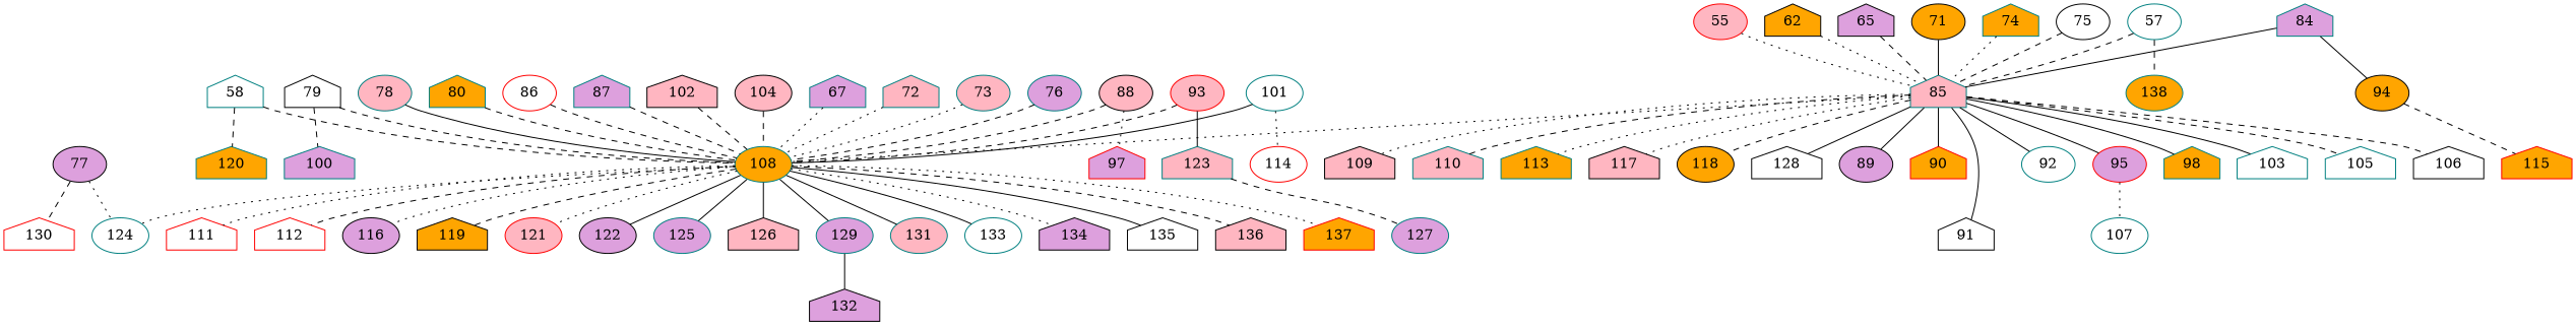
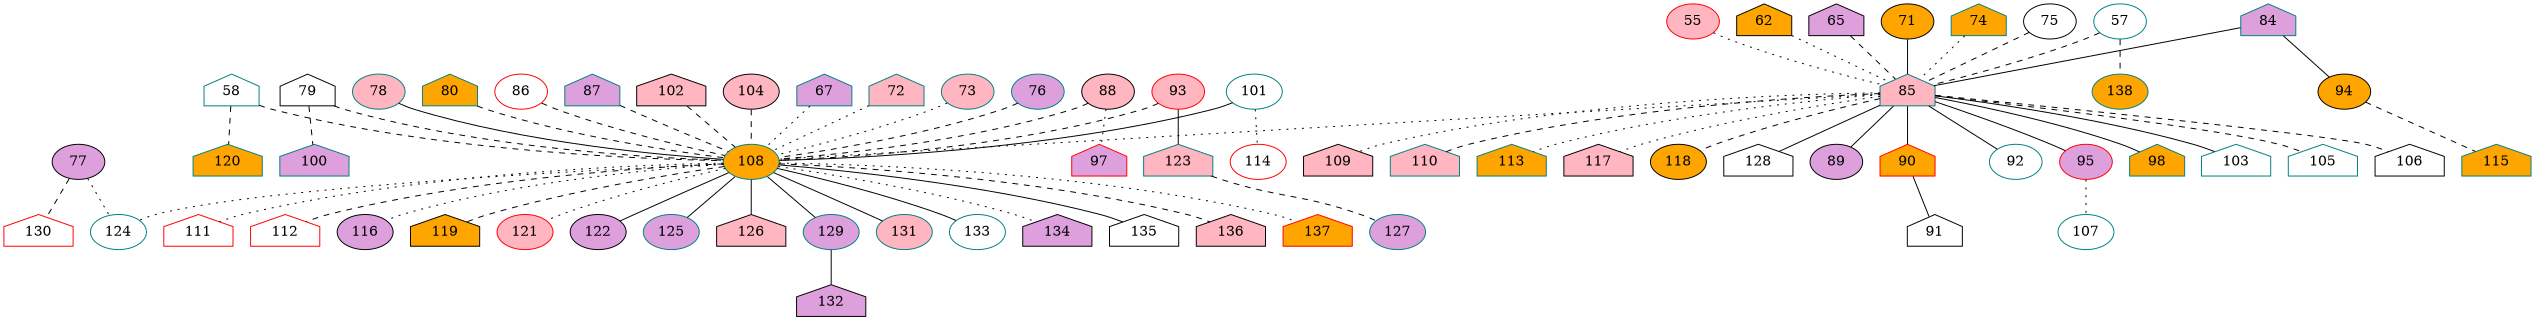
  graph {
    fontname="DejaVu Serif"
    node [color=teal fillcolor=white fontname="DejaVu Serif" shape=house style=filled]
    edge [fontname="DejaVu Serif" style=dashed]
    85 [fillcolor=lightpink super="+27+81+82+50+53"]
    108 [fillcolor=orange shape=ellipse super="+99+63"]
    89 [color=black fillcolor=plum shape=ellipse]
    90 [color=red fillcolor=orange]
    91 [color=black]
    92 [shape=ellipse]
    95 [color=red fillcolor=plum shape=ellipse]
    98 [fillcolor=orange]
    103
    105
    106 [color=black]
    109 [color=black fillcolor=lightpink]
    110 [fillcolor=lightpink]
    113 [fillcolor=orange]
    117 [color=black fillcolor=lightpink]
    118 [color=black fillcolor=orange shape=ellipse]
    128 [color=black]
    55 [color=red fillcolor=lightpink shape=ellipse]
    57 [shape=ellipse]
    138 [fillcolor=orange shape=ellipse]
    124 [shape=ellipse super="+24"]
    111 [color=red]
    112 [color=red]
    116 [color=black fillcolor=plum shape=ellipse]
    119 [color=black fillcolor=orange]
    121 [color=red fillcolor=lightpink shape=ellipse]
    122 [color=black fillcolor=plum shape=ellipse]
    125 [fillcolor=plum shape=ellipse]
    126 [color=black fillcolor=lightpink]
    129 [fillcolor=plum shape=ellipse]
    131 [fillcolor=lightpink shape=ellipse]
    133 [shape=ellipse]
    134 [color=black fillcolor=plum]
    135 [color=black]
    136 [color=black fillcolor=lightpink]
    137 [color=red fillcolor=orange]
    58
    120 [fillcolor=orange]
    62 [color=black fillcolor=orange]
    65 [color=black fillcolor=plum]
    67 [fillcolor=plum]
    71 [color=black fillcolor=orange shape=ellipse]
    72 [fillcolor=lightpink]
    73 [fillcolor=lightpink shape=ellipse]
    74 [fillcolor=orange]
    75 [color=black shape=ellipse]
    76 [fillcolor=plum shape=ellipse]
    77 [color=black fillcolor=plum shape=ellipse]
    130 [color=red]
    78 [fillcolor=lightpink shape=ellipse]
    79 [color=black]
    100 [fillcolor=plum]
    80 [fillcolor=orange]
    84 [fillcolor=plum]
    94 [color=black fillcolor=orange shape=ellipse]
-   115 [color=red fillcolor=orange]
+   115 [fillcolor=orange]
    107 [shape=ellipse]
    86 [color=red shape=ellipse]
    87 [fillcolor=plum]
    88 [color=black fillcolor=lightpink shape=ellipse]
    97 [color=red fillcolor=plum]
    93 [color=red fillcolor=lightpink shape=ellipse]
    123 [fillcolor=lightpink]
    127 [fillcolor=plum shape=ellipse]
    101 [shape=ellipse]
    114 [color=red shape=ellipse]
    102 [color=black fillcolor=lightpink]
    104 [color=black fillcolor=lightpink shape=ellipse]
    132 [color=black fillcolor=plum]
    85 -- 108 [style=dotted]
    85 -- 89 [style=solid]
    85 -- 90 [style=solid]
-   85 -- 91 [style=solid]
+   90 -- 91 [style=solid]
    85 -- 92 [style=solid]
    85 -- 95 [style=solid]
    85 -- 98 [style=solid]
    85 -- 103 [style=solid]
    85 -- 105
    85 -- 106
    85 -- 109 [style=dotted]
    85 -- 110
    85 -- 113 [style=dotted]
    85 -- 117 [style=dotted]
    85 -- 118
    85 -- 128 [style=solid]
    108 -- 124 [style=dotted]
    108 -- 111 [style=dotted]
    108 -- 112
    108 -- 116 [style=dotted]
    108 -- 119
    108 -- 121 [style=dotted]
    108 -- 122 [style=solid]
    108 -- 125 [style=solid]
    108 -- 126 [style=solid]
    108 -- 129 [style=solid]
    108 -- 131 [style=solid]
    108 -- 133 [style=solid]
    108 -- 134 [style=dotted]
    108 -- 135 [style=solid]
    108 -- 136
    108 -- 137 [style=dotted]
    95 -- 107 [style=dotted]
    55 -- 85 [style=dotted]
    57 -- 85
    57 -- 138
    129 -- 132 [style=solid]
    58 -- 108
    58 -- 120
    62 -- 85 [style=dotted]
    65 -- 85
    67 -- 108 [style=dotted]
    71 -- 85 [style=solid]
    72 -- 108 [style=dotted]
    73 -- 108 [style=dotted]
    74 -- 85 [style=dotted]
    75 -- 85
    76 -- 108
    77 -- 124 [style=dotted]
    77 -- 130
    78 -- 108 [style=solid]
    79 -- 108
    79 -- 100
    80 -- 108
    84 -- 85 [style=solid]
    84 -- 94 [style=solid]
    94 -- 115
    86 -- 108
    87 -- 108
    88 -- 108
    88 -- 97 [style=dotted]
    93 -- 108
    93 -- 123 [style=solid]
    123 -- 127
    101 -- 108 [style=solid]
    101 -- 114 [style=dotted]
    102 -- 108
    104 -- 108
  }
